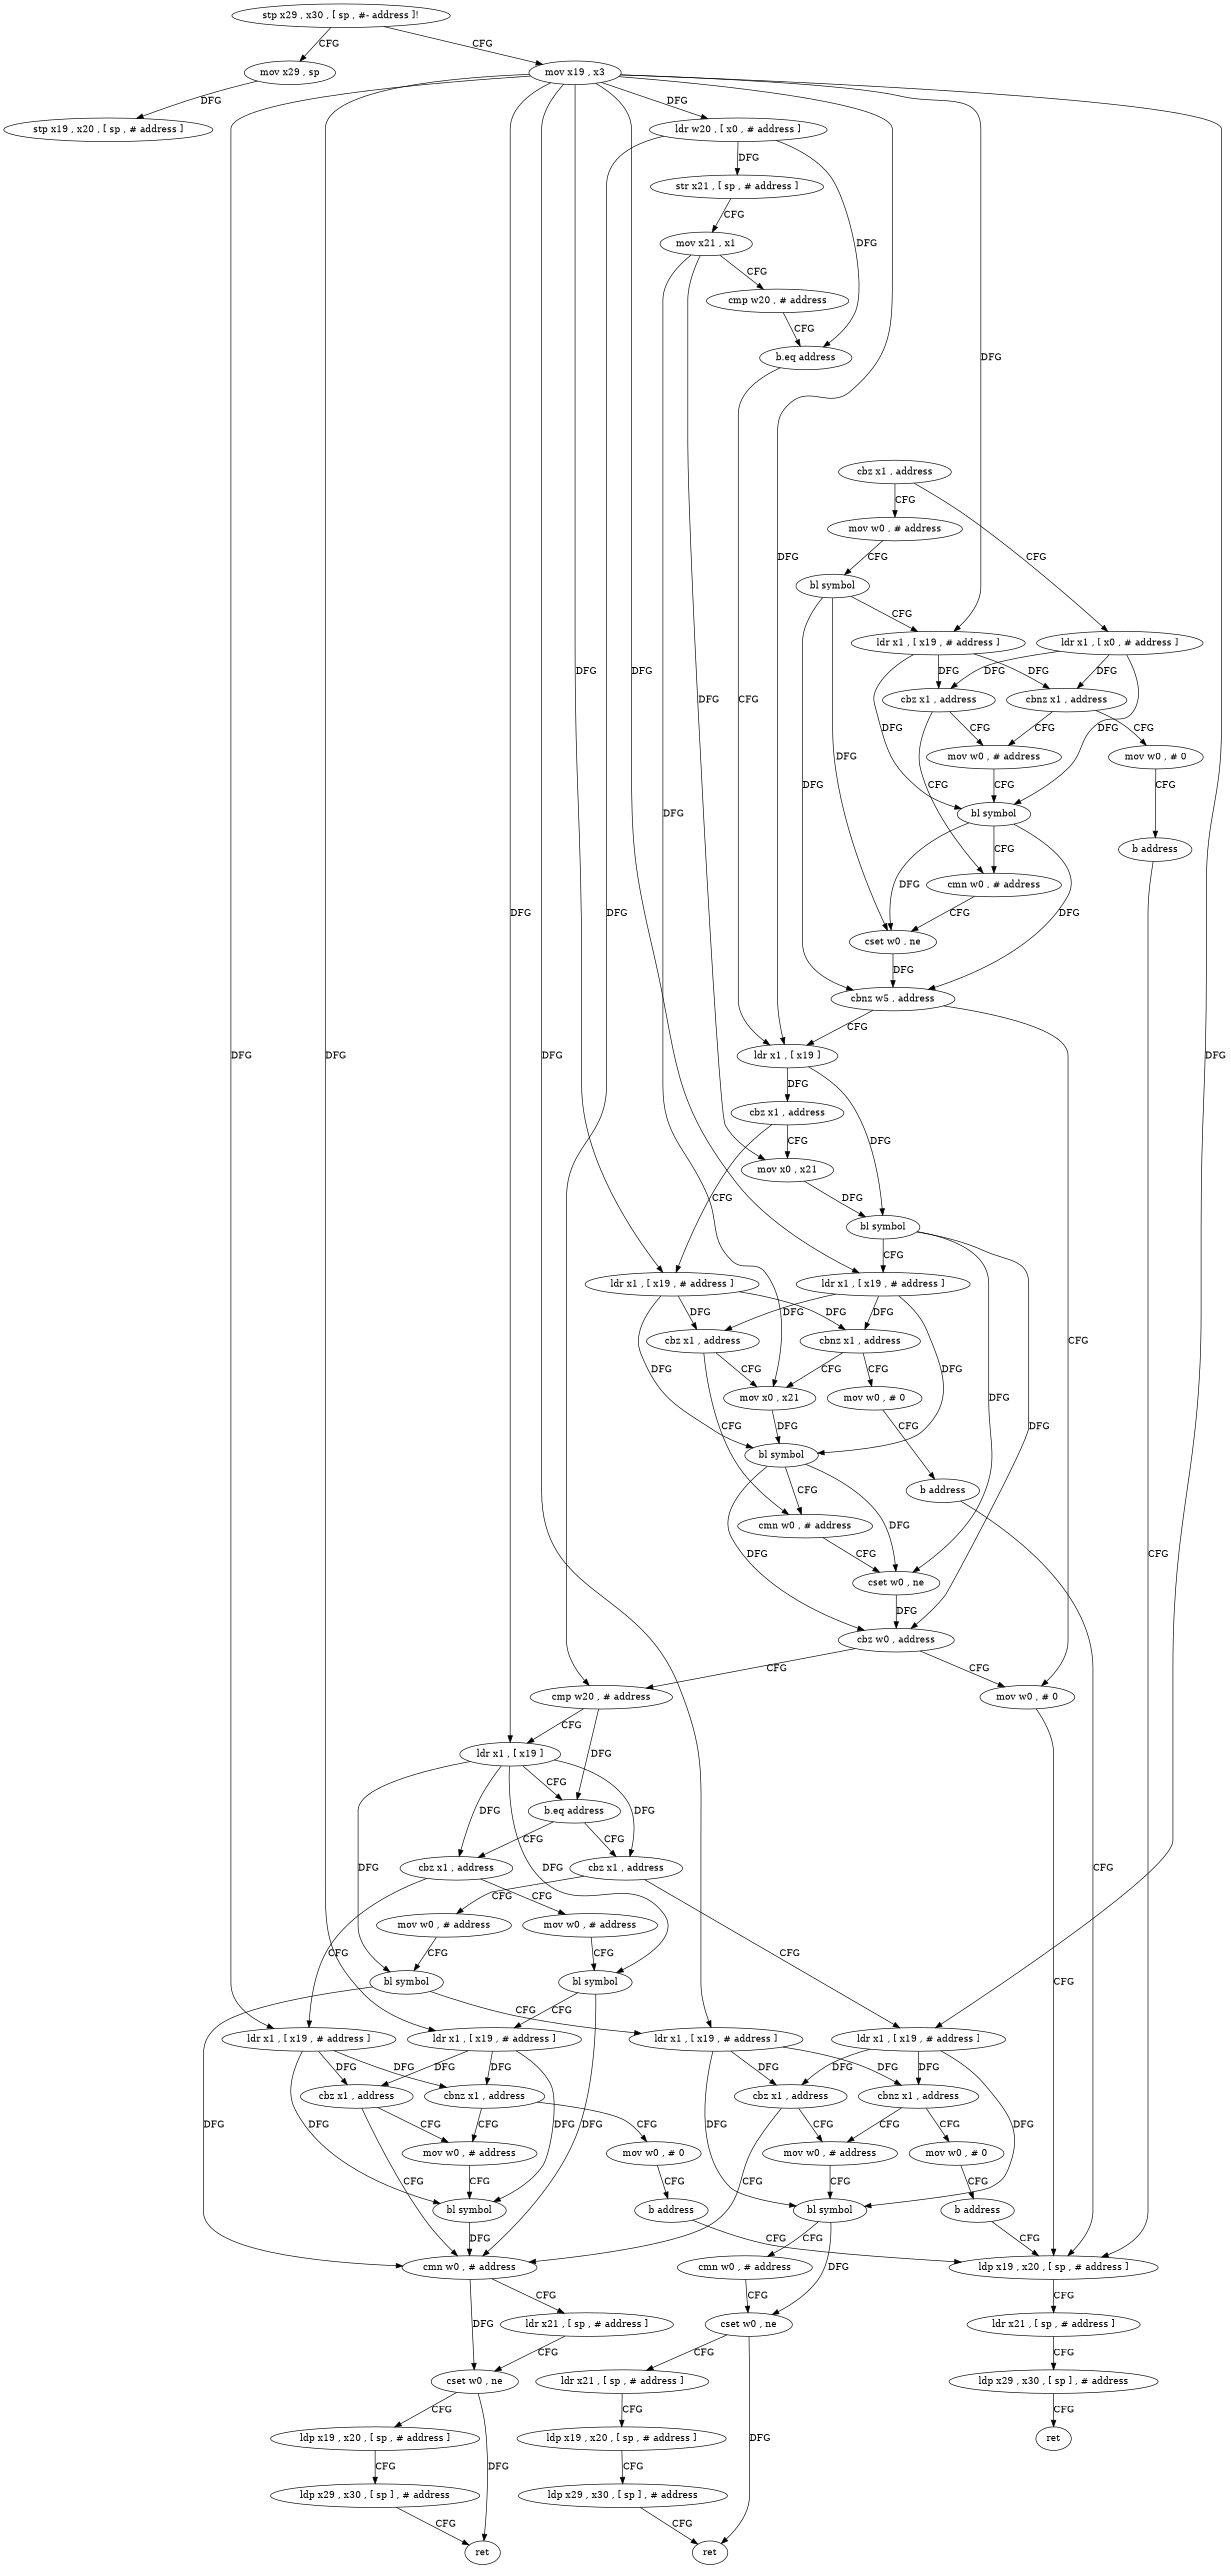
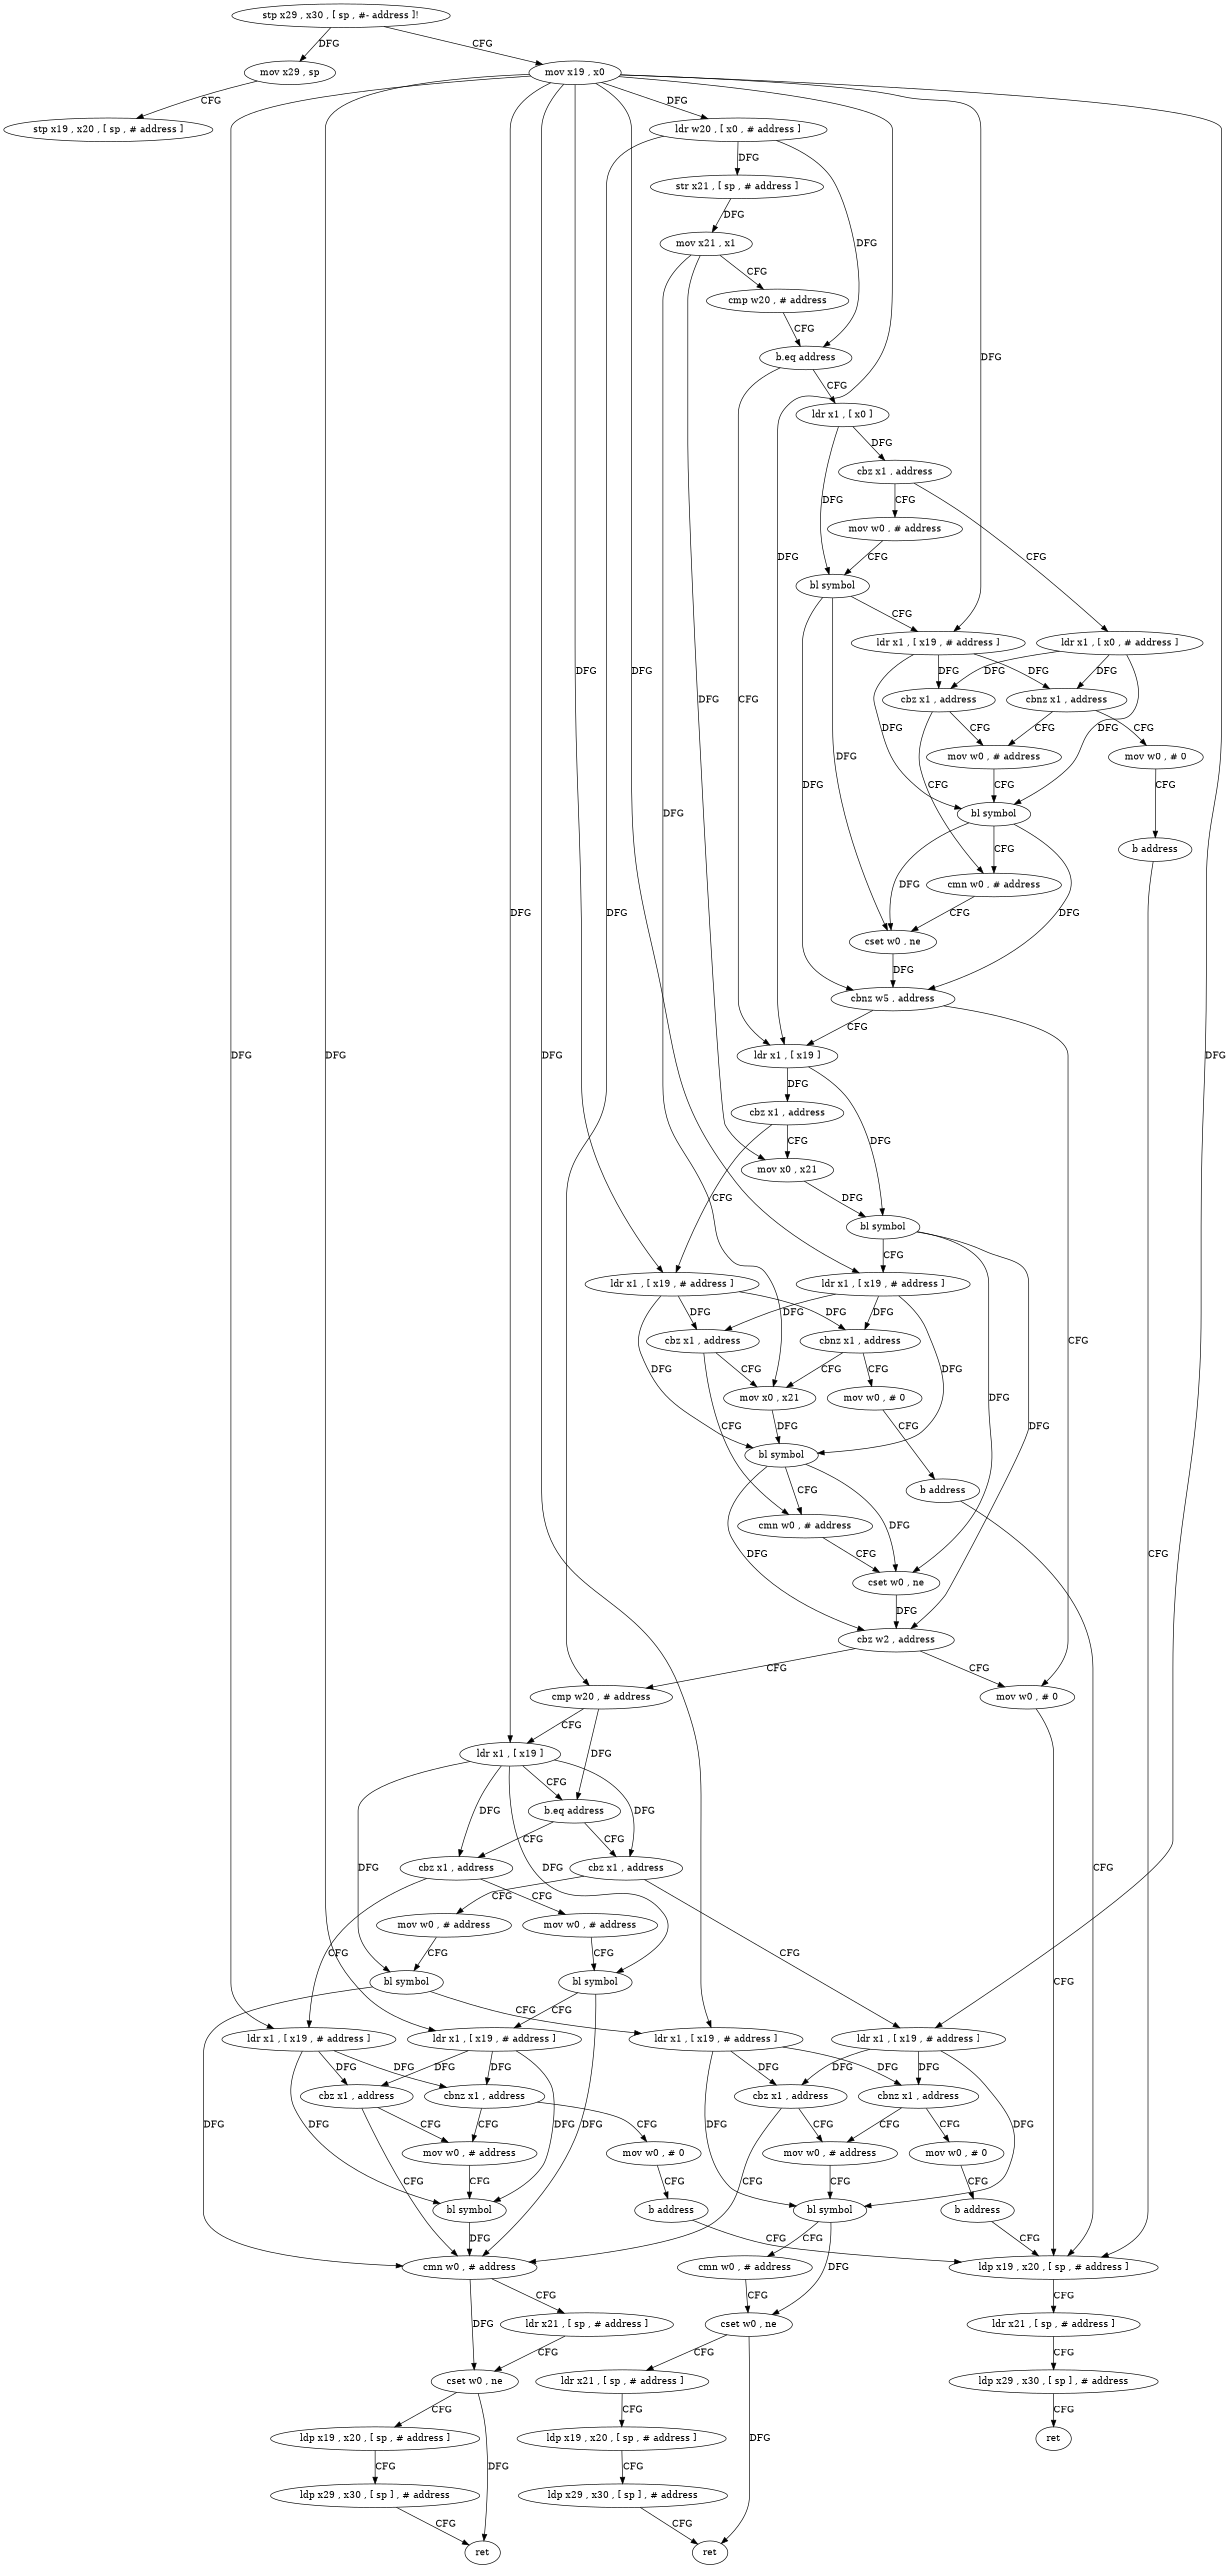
  digraph {
    n1 [label="stp x29 , x30 , [ sp , #- address ]!"]
    n2 [label="mov x29 , sp"]
-   n3 [label="mov x19 , x3"]
+   n3 [label="mov x19 , x0"]
    n4 [label="stp x19 , x20 , [ sp , # address ]"]
    n5 [label="ldr w20 , [ x0 , # address ]"]
    n6 [label="ldr x1 , [ x19 ]"]
    n7 [label="ldr x1 , [ x19 , # address ]"]
    n8 [label="ldr x1 , [ x19 , # address ]"]
    n9 [label="ldr x1 , [ x19 , # address ]"]
    n10 [label="ldr x1 , [ x19 ]"]
    n11 [label="ldr x1 , [ x19 , # address ]"]
    n12 [label="ldr x1 , [ x19 , # address ]"]
    n13 [label="ldr x1 , [ x19 , # address ]"]
    n14 [label="ldr x1 , [ x19 , # address ]"]
    n15 [label="str x21 , [ sp , # address ]"]
    n16 [label="b.eq address"]
    n17 [label="cmp w20 , # address"]
    n18 [label="cbz x1 , address"]
    n19 [label="bl symbol"]
    n20 [label="cbnz x1 , address"]
    n21 [label="cbz x1 , address"]
    n22 [label="bl symbol"]
    n23 [label="cbnz x1 , address"]
    n24 [label="cbz x1 , address"]
    n25 [label="bl symbol"]
    n26 [label="b.eq address"]
    n27 [label="cbz x1 , address"]
    n28 [label="cbz x1 , address"]
    n29 [label="bl symbol"]
    n30 [label="bl symbol"]
    n31 [label="cbnz x1 , address"]
    n32 [label="cbz x1 , address"]
    n33 [label="bl symbol"]
    n34 [label="cbnz x1 , address"]
    n35 [label="cbz x1 , address"]
    n36 [label="bl symbol"]
    n37 [label="mov x21 , x1"]
+   n38 [label="ldr x1 , [ x0 ]"]
    n39 [label="cmp w20 , # address"]
    n40 [label="mov x0 , x21"]
    n41 [label="mov x0 , x21"]
    n42 [label="cbz x1 , address"]
    n43 [label="bl symbol"]
    n44 [label="ldr x1 , [ x0 , # address ]"]
    n45 [label="mov w0 , # address"]
    n46 [label="cset w0 , ne"]
    n47 [label="cbnz w5 , address"]
    n48 [label="cset w0 , ne"]
-   n49 [label="cbz w0 , address"]
+   n49 [label="cbz w2 , address"]
    n50 [label="mov w0 , # address"]
    n51 [label="mov w0 , # 0"]
    n52 [label="cmn w0 , # address"]
    n53 [label="mov w0 , # 0"]
    n54 [label="cmn w0 , # address"]
    n55 [label="b address"]
    n56 [label="ldp x19 , x20 , [ sp , # address ]"]
    n57 [label="mov w0 , # 0"]
    n58 [label="b address"]
    n59 [label="ldr x21 , [ sp , # address ]"]
    n60 [label="ldp x29 , x30 , [ sp ] , # address"]
    n61 [label=ret]
    n62 [label="mov w0 , # address"]
    n63 [label="mov w0 , # address"]
    n64 [label="cmn w0 , # address"]
    n65 [label="mov w0 , # address"]
    n66 [label="mov w0 , # 0"]
    n67 [label="cmn w0 , # address"]
    n68 [label="cset w0 , ne"]
    n69 [label="mov w0 , # address"]
    n70 [label="mov w0 , # 0"]
    n71 [label="b address"]
    n72 [label="ldr x21 , [ sp , # address ]"]
    n73 [label="cset w0 , ne"]
    n74 [label="ldp x19 , x20 , [ sp , # address ]"]
    n75 [label=ret]
    n76 [label="b address"]
    n77 [label="ldr x21 , [ sp , # address ]"]
    n78 [label=ret]
    n79 [label="ldp x19 , x20 , [ sp , # address ]"]
    n80 [label="ldp x29 , x30 , [ sp ] , # address"]
    n81 [label="ldp x29 , x30 , [ sp ] , # address"]
-   n1 -> n2 [label=CFG]
+   n1 -> n2 [label=DFG]
    n1 -> n3 [label=CFG]
-   n2 -> n4 [label=DFG]
+   n2 -> n4 [label=CFG]
    n3 -> n5 [label=DFG]
    n3 -> n6 [label=DFG]
    n3 -> n7 [label=DFG]
    n3 -> n8 [label=DFG]
    n3 -> n9 [label=DFG]
    n3 -> n10 [label=DFG]
    n3 -> n11 [label=DFG]
    n3 -> n12 [label=DFG]
    n3 -> n13 [label=DFG]
    n3 -> n14 [label=DFG]
    n5 -> n15 [label=DFG]
    n5 -> n16 [label=DFG]
    n5 -> n17 [label=DFG]
    n6 -> n18 [label=DFG]
    n6 -> n19 [label=DFG]
    n7 -> n20 [label=DFG]
    n7 -> n21 [label=DFG]
    n7 -> n22 [label=DFG]
    n8 -> n23 [label=DFG]
    n8 -> n24 [label=DFG]
    n8 -> n25 [label=DFG]
    n9 -> n20 [label=DFG]
    n9 -> n21 [label=DFG]
    n9 -> n22 [label=DFG]
    n10 -> n26 [label=CFG]
    n10 -> n27 [label=DFG]
    n10 -> n28 [label=DFG]
    n10 -> n29 [label=DFG]
    n10 -> n30 [label=DFG]
    n11 -> n31 [label=DFG]
    n11 -> n32 [label=DFG]
    n11 -> n33 [label=DFG]
    n12 -> n34 [label=DFG]
    n12 -> n35 [label=DFG]
    n12 -> n36 [label=DFG]
    n13 -> n31 [label=DFG]
    n13 -> n32 [label=DFG]
    n13 -> n33 [label=DFG]
    n14 -> n34 [label=DFG]
    n14 -> n35 [label=DFG]
    n14 -> n36 [label=DFG]
-   n15 -> n37 [label=CFG]
+   n15 -> n37 [label=DFG]
    n16 -> n6 [label=CFG]
+   n16 -> n38 [label=CFG]
    n17 -> n10 [label=CFG]
    n17 -> n26 [label=DFG]
    n18 -> n7 [label=CFG]
    n18 -> n40 [label=CFG]
    n19 -> n9 [label=CFG]
    n19 -> n48 [label=DFG]
    n19 -> n49 [label=DFG]
    n20 -> n41 [label=CFG]
    n20 -> n53 [label=CFG]
    n21 -> n41 [label=CFG]
    n21 -> n54 [label=CFG]
    n22 -> n48 [label=DFG]
    n22 -> n49 [label=DFG]
    n22 -> n54 [label=CFG]
    n23 -> n50 [label=CFG]
    n23 -> n51 [label=CFG]
    n24 -> n50 [label=CFG]
    n24 -> n52 [label=CFG]
    n25 -> n46 [label=DFG]
    n25 -> n47 [label=DFG]
    n25 -> n52 [label=CFG]
    n26 -> n27 [label=CFG]
    n26 -> n28 [label=CFG]
    n27 -> n11 [label=CFG]
    n27 -> n62 [label=CFG]
    n28 -> n12 [label=CFG]
    n28 -> n63 [label=CFG]
    n29 -> n13 [label=CFG]
    n29 -> n64 [label=DFG]
    n30 -> n14 [label=CFG]
    n30 -> n64 [label=DFG]
    n31 -> n65 [label=CFG]
    n31 -> n66 [label=CFG]
    n32 -> n64 [label=CFG]
    n32 -> n65 [label=CFG]
    n33 -> n67 [label=CFG]
    n33 -> n68 [label=DFG]
    n34 -> n69 [label=CFG]
    n34 -> n70 [label=CFG]
    n35 -> n64 [label=CFG]
    n35 -> n69 [label=CFG]
    n36 -> n64 [label=DFG]
    n37 -> n39 [label=CFG]
    n37 -> n40 [label=DFG]
    n37 -> n41 [label=DFG]
+   n38 -> n42 [label=DFG]
+   n38 -> n43 [label=DFG]
    n39 -> n16 [label=CFG]
    n40 -> n19 [label=DFG]
    n41 -> n22 [label=DFG]
    n42 -> n44 [label=CFG]
    n42 -> n45 [label=CFG]
    n43 -> n8 [label=CFG]
    n43 -> n46 [label=DFG]
    n43 -> n47 [label=DFG]
    n44 -> n23 [label=DFG]
    n44 -> n24 [label=DFG]
    n44 -> n25 [label=DFG]
    n45 -> n43 [label=CFG]
    n46 -> n47 [label=DFG]
    n47 -> n6 [label=CFG]
    n47 -> n57 [label=CFG]
    n48 -> n49 [label=DFG]
    n49 -> n17 [label=CFG]
    n49 -> n57 [label=CFG]
    n50 -> n25 [label=CFG]
    n51 -> n55 [label=CFG]
    n52 -> n46 [label=CFG]
    n53 -> n58 [label=CFG]
    n54 -> n48 [label=CFG]
    n55 -> n56 [label=CFG]
    n56 -> n59 [label=CFG]
    n57 -> n56 [label=CFG]
    n58 -> n56 [label=CFG]
    n59 -> n60 [label=CFG]
    n60 -> n61 [label=CFG]
    n62 -> n29 [label=CFG]
    n63 -> n30 [label=CFG]
    n64 -> n72 [label=CFG]
    n64 -> n73 [label=DFG]
    n65 -> n33 [label=CFG]
    n66 -> n71 [label=CFG]
    n67 -> n68 [label=CFG]
    n68 -> n77 [label=CFG]
    n68 -> n78 [label=DFG]
    n69 -> n36 [label=CFG]
    n70 -> n76 [label=CFG]
    n71 -> n56 [label=CFG]
    n72 -> n73 [label=CFG]
    n73 -> n74 [label=CFG]
    n73 -> n75 [label=DFG]
    n74 -> n81 [label=CFG]
    n76 -> n56 [label=CFG]
    n77 -> n79 [label=CFG]
    n79 -> n80 [label=CFG]
    n80 -> n78 [label=CFG]
    n81 -> n75 [label=CFG]
  }
